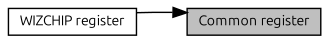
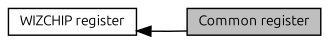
  digraph {
    rankdir=LR
    fontname=Ubuntu
    node [color=black fontname=Ubuntu fontsize=10 shape=box style=filled]
    n1 [fillcolor=white height=0.2 label="WIZCHIP register" width=0.4]
    n2 [fillcolor=grey75 fontcolor=black height=0.2 label="Common register" width=0.4]
-   n2 -> n1 [dir=back fontname=Ubuntu fontsize=10 labelfontname=Helvetica labelfontsize=10 shape=plaintext style=solid]
+   n1 -> n2 [dir=back fontname=Ubuntu fontsize=10 labelfontname=Helvetica labelfontsize=10 shape=plaintext style=solid]
  }
